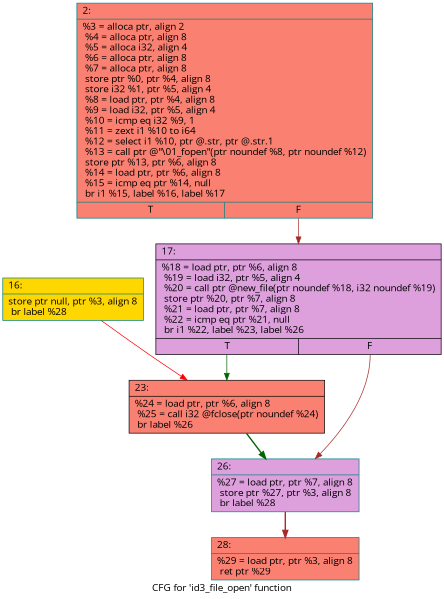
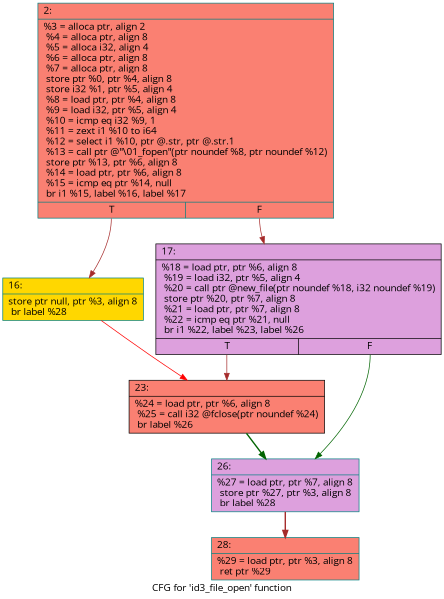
  digraph {
    fontname="Open Sans"
    label="CFG for 'id3_file_open' function"
    node [color=teal fillcolor=salmon fontname="Open Sans" shape=record style=filled]
    edge [color=brown fontname="Open Sans" style=solid]
    n1 [label="{2:\l|  %3 = alloca ptr, align 2\l  %4 = alloca ptr, align 8\l  %5 = alloca i32, align 4\l  %6 = alloca ptr, align 8\l  %7 = alloca ptr, align 8\l  store ptr %0, ptr %4, align 8\l  store i32 %1, ptr %5, align 4\l  %8 = load ptr, ptr %4, align 8\l  %9 = load i32, ptr %5, align 4\l  %10 = icmp eq i32 %9, 1\l  %11 = zext i1 %10 to i64\l  %12 = select i1 %10, ptr @.str, ptr @.str.1\l  %13 = call ptr @\"\\01_fopen\"(ptr noundef %8, ptr noundef %12)\l  store ptr %13, ptr %6, align 8\l  %14 = load ptr, ptr %6, align 8\l  %15 = icmp eq ptr %14, null\l  br i1 %15, label %16, label %17\l|{<s0>T|<s1>F}}"]
    n2 [fillcolor=gold label="{16:\l|  store ptr null, ptr %3, align 8\l  br label %28\l}"]
    n3 [color=black fillcolor=plum label="{17:\l|  %18 = load ptr, ptr %6, align 8\l  %19 = load i32, ptr %5, align 4\l  %20 = call ptr @new_file(ptr noundef %18, i32 noundef %19)\l  store ptr %20, ptr %7, align 8\l  %21 = load ptr, ptr %7, align 8\l  %22 = icmp eq ptr %21, null\l  br i1 %22, label %23, label %26\l|{<s0>T|<s1>F}}"]
    n4 [color=black label="{23:\l|  %24 = load ptr, ptr %6, align 8\l  %25 = call i32 @fclose(ptr noundef %24)\l  br label %26\l}"]
    n5 [fillcolor=plum label="{26:\l|  %27 = load ptr, ptr %7, align 8\l  store ptr %27, ptr %3, align 8\l  br label %28\l}"]
    n6 [label="{28:\l|  %29 = load ptr, ptr %3, align 8\l  ret ptr %29\l}"]
+   n1 -> n2 [tailport=s0]
    n1 -> n3 [tailport=s1]
    n2 -> n4 [color=red]
-   n3 -> n4 [color=darkgreen tailport=s0]
-   n3 -> n5 [tailport=s1]
+   n3 -> n4 [tailport=s0]
+   n3 -> n5 [color=darkgreen tailport=s1]
    n4 -> n5 [color=darkgreen style=bold]
    n5 -> n6 [style=bold]
  }
